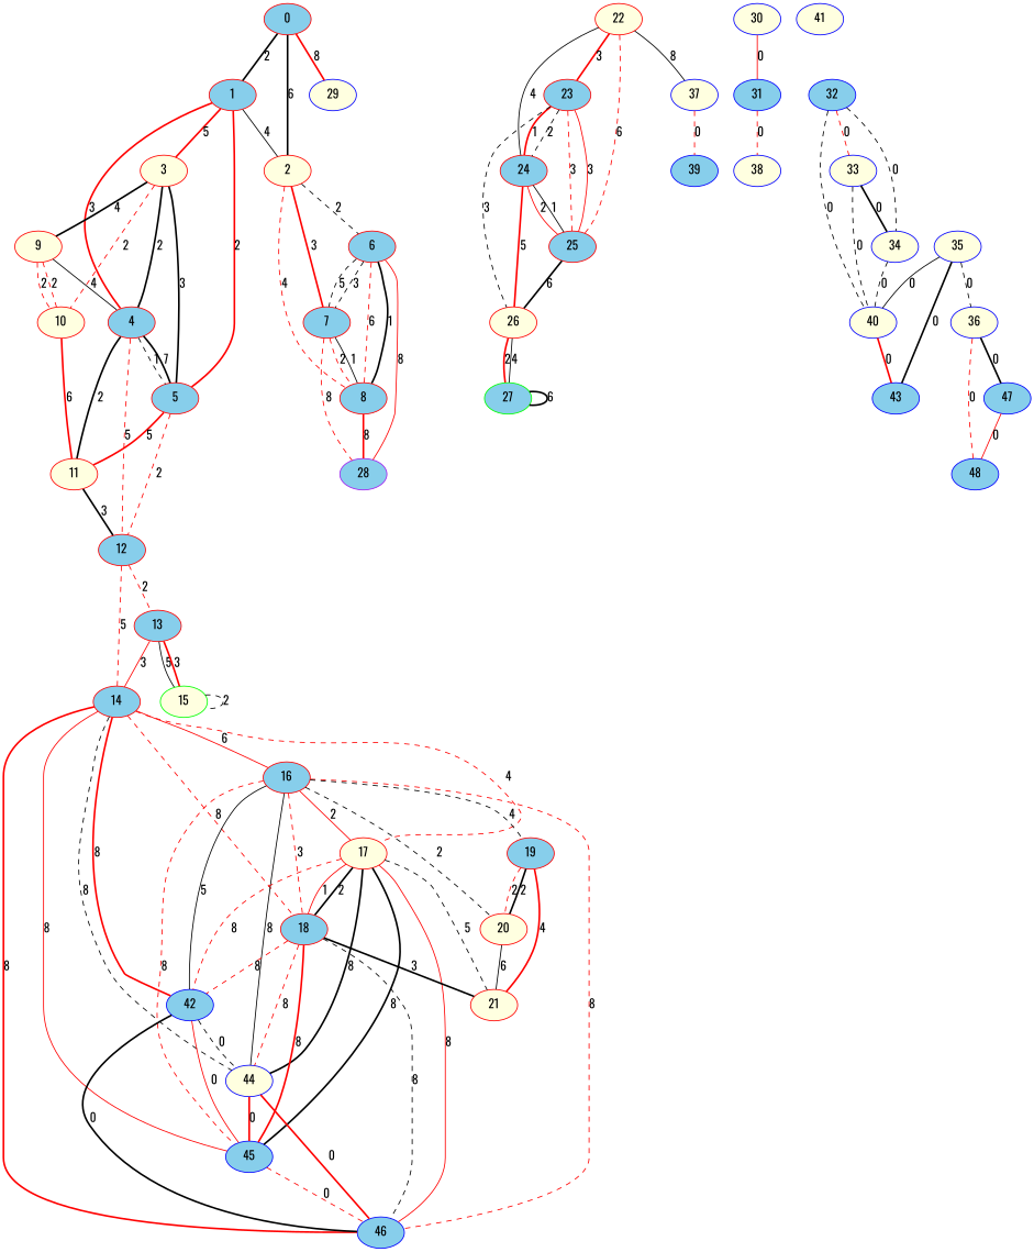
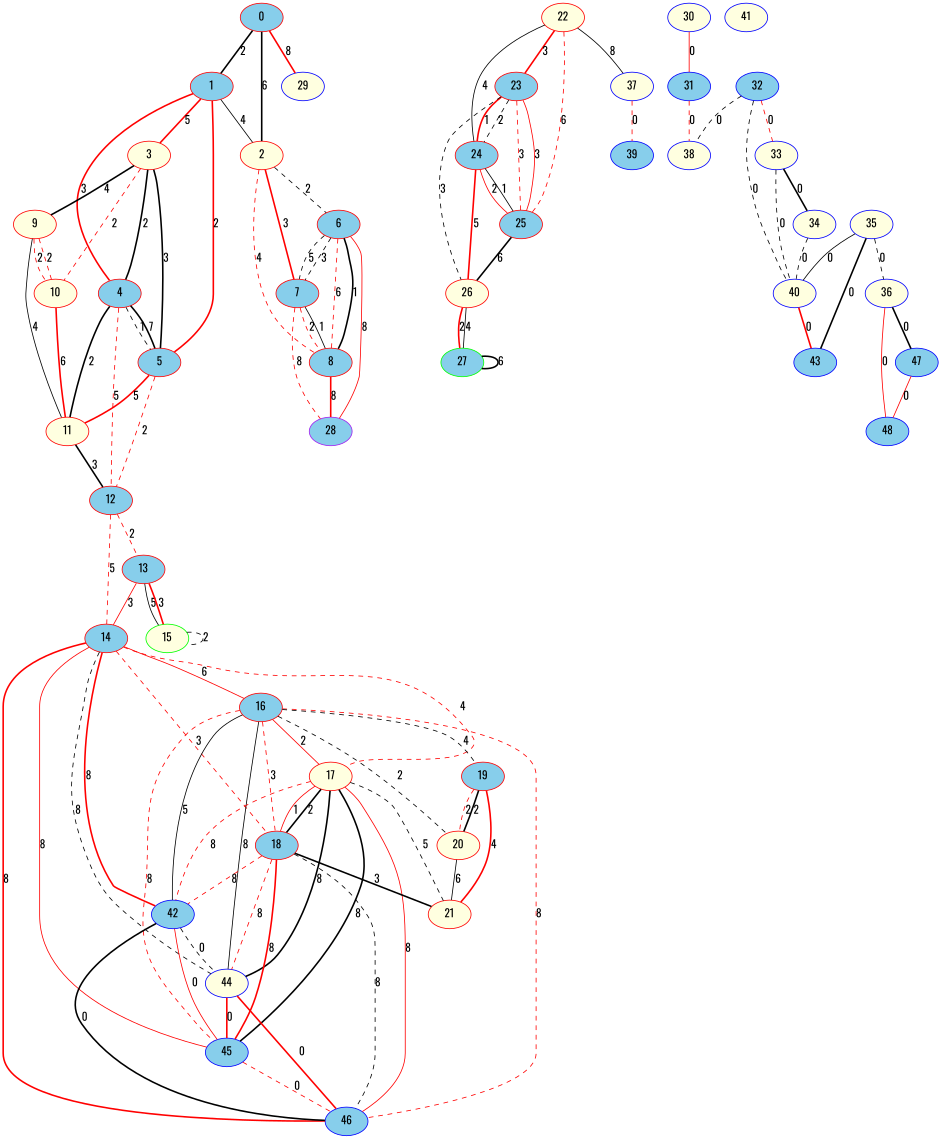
  graph {
    fontname=Oswald
    node [color=red fillcolor=skyblue fontname=Oswald style=filled weight=1]
    edge [color=red fontname=Oswald style=dashed]
    0
    1
    2 [fillcolor=lightyellow]
    29 [color=blue fillcolor=lightyellow weight=3]
    3 [fillcolor=lightyellow]
    4
    5
    6
    7
    8
    9 [fillcolor=lightyellow]
    10 [fillcolor=lightyellow]
    11 [fillcolor=lightyellow]
    12
    28 [color=purple weight=4]
    13
    14
    15 [color=green fillcolor=lightyellow weight=2]
    16
    17 [fillcolor=lightyellow]
    18
    42 [color=blue weight=3]
    44 [color=blue fillcolor=lightyellow weight=3]
    45 [color=blue weight=3]
    46 [color=blue weight=3]
    19
    20 [fillcolor=lightyellow]
    21 [fillcolor=lightyellow]
    22 [fillcolor=lightyellow]
    23
    24
    25
    37 [color=blue fillcolor=lightyellow weight=3]
    26 [fillcolor=lightyellow]
    39 [color=blue weight=3]
    27 [color=green weight=2]
    30 [color=blue fillcolor=lightyellow weight=3]
    31 [color=blue weight=3]
    38 [color=blue fillcolor=lightyellow weight=3]
    32 [color=blue weight=3]
    33 [color=blue fillcolor=lightyellow weight=3]
    34 [color=blue fillcolor=lightyellow weight=3]
    40 [color=blue fillcolor=lightyellow weight=3]
    43 [color=blue weight=3]
    35 [color=blue fillcolor=lightyellow weight=3]
    36 [color=blue fillcolor=lightyellow weight=3]
    47 [color=blue weight=3]
    48 [color=blue weight=3]
    41 [color=blue fillcolor=lightyellow weight=3]
    0 -- 1 [color=black label=2 style=bold]
    0 -- 2 [color=black label=6 style=bold]
    0 -- 29 [label=8 style=bold]
    1 -- 2 [color=black label=4 style=solid]
    1 -- 3 [label=5 style=bold]
    1 -- 4 [label=3 style=bold]
    1 -- 5 [label=2 style=bold]
    2 -- 6 [color=black label=2]
    2 -- 7 [label=3 style=bold]
    2 -- 8 [label=4]
    3 -- 4 [color=black label=2 style=bold]
    3 -- 5 [color=black label=3 style=bold]
    3 -- 9 [color=black label=4 style=bold]
    3 -- 10 [label=2]
    4 -- 5 [color=black label=1]
    4 -- 5 [color=black label=7 style=bold]
    4 -- 11 [color=black label=2 style=bold]
    4 -- 12 [label=5]
    5 -- 11 [label=5 style=bold]
    5 -- 12 [label=2]
    6 -- 7 [color=black label=5]
    6 -- 7 [color=black label=3]
    6 -- 8 [label=6]
    6 -- 8 [color=black label=1 style=bold]
    6 -- 28 [label=8 style=solid]
    7 -- 8 [color=black label=1 style=solid]
    7 -- 8 [label=2]
    7 -- 28 [label=8]
    8 -- 28 [label=8 style=bold]
    9 -- 10 [label=2]
    9 -- 10 [label=2]
-   9 -- 4 [color=black label=4 style=solid]
+   9 -- 11 [color=black label=4 style=solid]
    10 -- 11 [label=6 style=bold]
    11 -- 12 [color=black label=3 style=bold]
    12 -- 13 [label=2]
    12 -- 14 [label=5]
    13 -- 14 [label=3 style=solid]
    13 -- 15 [color=black label=5 style=solid]
    13 -- 15 [label=3 style=bold]
    14 -- 16 [label=6 style=solid]
    14 -- 17 [label=4]
-   14 -- 18 [label=8]
+   14 -- 18 [label=3]
    14 -- 42 [label=8 style=bold]
    14 -- 44 [color=black label=8]
    14 -- 45 [label=8 style=solid]
    14 -- 46 [label=8 style=bold]
    15 -- 15 [color=black label=2]
    16 -- 17 [label=2 style=solid]
    16 -- 18 [label=3]
    16 -- 42 [color=black label=5 style=solid]
    16 -- 44 [color=black label=8 style=solid]
    16 -- 45 [label=8]
    16 -- 46 [label=8]
    16 -- 19 [color=black label=4]
    16 -- 20 [color=black label=2]
    17 -- 18 [color=black label=2 style=bold]
    17 -- 18 [label=1 style=solid]
    17 -- 42 [label=8]
    17 -- 44 [color=black label=8 style=bold]
    17 -- 45 [color=black label=8 style=bold]
    17 -- 46 [label=8 style=solid]
    17 -- 21 [color=black label=5]
    18 -- 42 [label=8]
    18 -- 44 [label=8]
    18 -- 45 [label=8 style=bold]
    18 -- 46 [color=black label=8]
    18 -- 21 [color=black label=3 style=bold]
    42 -- 44 [color=black label=0]
    42 -- 45 [label=0 style=solid]
    42 -- 46 [color=black label=0 style=bold]
    44 -- 45 [label=0 style=bold]
    44 -- 46 [label=0 style=bold]
    45 -- 46 [label=0]
    19 -- 20 [color=black label=2 style=bold]
    19 -- 20 [label=2]
    19 -- 21 [label=4 style=bold]
    20 -- 21 [color=black label=6 style=solid]
    22 -- 23 [label=3 style=bold]
    22 -- 24 [color=black label=4 style=solid]
    22 -- 25 [label=6]
    22 -- 37 [color=black label=8 style=solid]
    23 -- 24 [label=1 style=bold]
    23 -- 24 [color=black label=2]
    23 -- 25 [label=3]
    23 -- 25 [label=3 style=solid]
    23 -- 26 [color=black label=3]
    24 -- 25 [label=2 style=solid]
    24 -- 25 [color=black label=1 style=solid]
    24 -- 26 [label=5 style=bold]
    25 -- 26 [color=black label=6 style=bold]
    37 -- 39 [label=0]
    26 -- 27 [label=2 style=bold]
    26 -- 27 [color=black label=4 style=solid]
    27 -- 27 [color=black label=6 style=bold]
    30 -- 31 [label=0 style=solid]
    31 -- 38 [label=0]
    32 -- 33 [label=0]
-   32 -- 34 [color=black label=0]
+   32 -- 38 [color=black label=0]
    32 -- 40 [color=black label=0]
    33 -- 34 [color=black label=0 style=bold]
    33 -- 40 [color=black label=0]
    34 -- 40 [color=black label=0]
    40 -- 43 [label=0 style=bold]
    35 -- 40 [color=black label=0 style=solid]
    35 -- 43 [color=black label=0 style=bold]
    35 -- 36 [color=black label=0]
    36 -- 47 [color=black label=0 style=bold]
-   36 -- 48 [label=0]
+   36 -- 48 [label=0 style=solid]
    47 -- 48 [label=0 style=solid]
  }
